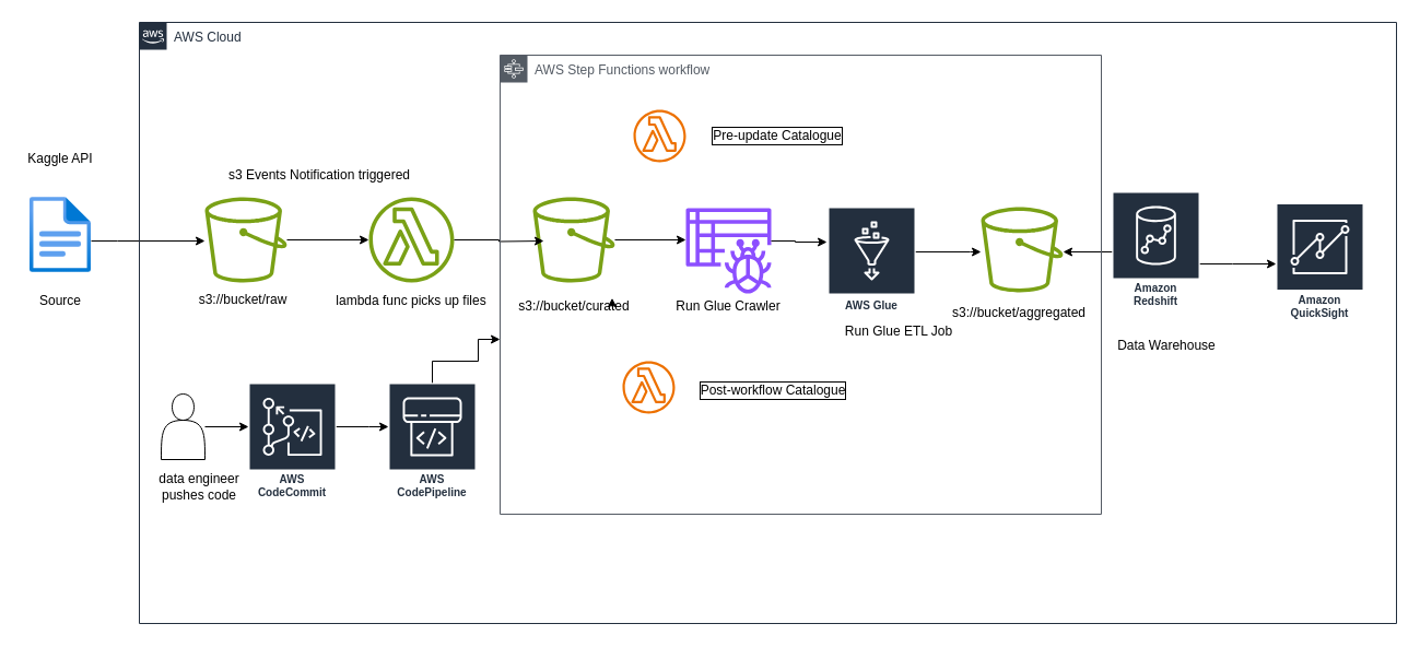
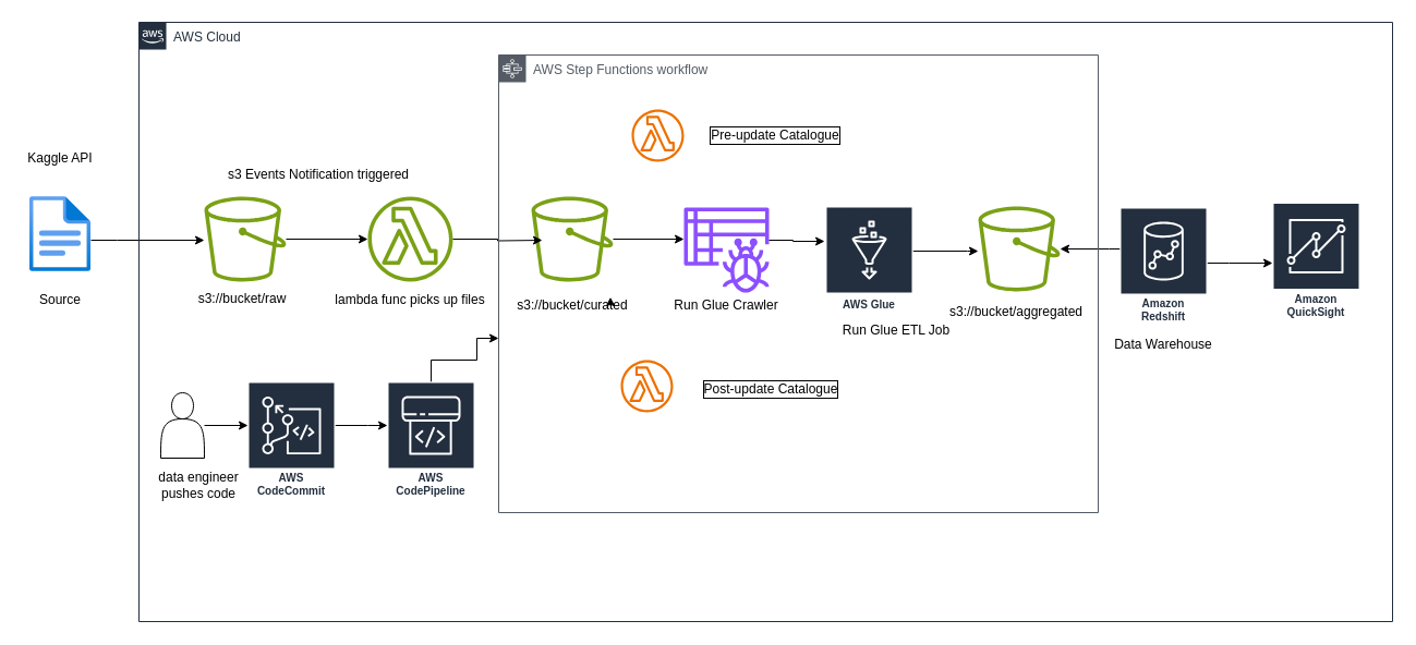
  <mxCell id="0" />
  <mxCell id="1" parent="0" />
  <mxCell id="2" value="" style="edgeStyle=orthogonalEdgeStyle;rounded=0;orthogonalLoop=1;jettySize=auto;html=1;" edge="1" parent="1" source="3" target="7"><mxGeometry relative="1" as="geometry"><Array as="points"><mxPoint x="107" y="220" /><mxPoint x="107" y="220" /></Array></mxGeometry></mxCell>
  <mxCell id="3" value="" style="image;aspect=fixed;html=1;points=[];align=center;fontSize=12;image=img/lib/azure2/general/File.svg;" vertex="1" parent="1"><mxGeometry x="27" y="180" width="56.0" height="69" as="geometry" /></mxCell>
  <mxCell id="4" value="AWS Cloud" style="points=[[0,0],[0.25,0],[0.5,0],[0.75,0],[1,0],[1,0.25],[1,0.5],[1,0.75],[1,1],[0.75,1],[0.5,1],[0.25,1],[0,1],[0,0.75],[0,0.5],[0,0.25]];outlineConnect=0;gradientColor=none;html=1;whiteSpace=wrap;fontSize=12;fontStyle=0;container=1;pointerEvents=0;collapsible=0;recursiveResize=0;shape=mxgraph.aws4.group;grIcon=mxgraph.aws4.group_aws_cloud_alt;strokeColor=#232F3E;fillColor=none;verticalAlign=top;align=left;spacingLeft=30;fontColor=#232F3E;dashed=0;" vertex="1" parent="1"><mxGeometry x="127" y="20" width="1150" height="550" as="geometry" /></mxCell>
  <mxCell id="5" value="" style="sketch=0;outlineConnect=0;fontColor=#232F3E;gradientColor=none;fillColor=#7AA116;strokeColor=none;dashed=0;verticalLabelPosition=bottom;verticalAlign=top;align=center;html=1;fontSize=12;fontStyle=0;aspect=fixed;pointerEvents=1;shape=mxgraph.aws4.lambda_function;" vertex="1" parent="4"><mxGeometry x="210" y="160" width="78" height="78" as="geometry" /></mxCell>
  <mxCell id="6" style="edgeStyle=orthogonalEdgeStyle;rounded=0;orthogonalLoop=1;jettySize=auto;html=1;" edge="1" parent="4" source="7" target="5"><mxGeometry relative="1" as="geometry" /></mxCell>
  <mxCell id="7" value="" style="sketch=0;outlineConnect=0;fontColor=#232F3E;gradientColor=none;fillColor=#7AA116;strokeColor=none;dashed=0;verticalLabelPosition=bottom;verticalAlign=top;align=center;html=1;fontSize=12;fontStyle=0;aspect=fixed;pointerEvents=1;shape=mxgraph.aws4.bucket;" vertex="1" parent="4"><mxGeometry x="60" y="160" width="75" height="78" as="geometry" /></mxCell>
  <mxCell id="8" value="s3://bucket/raw" style="text;strokeColor=none;align=center;fillColor=none;html=1;verticalAlign=middle;whiteSpace=wrap;rounded=0;" vertex="1" parent="4"><mxGeometry x="60" y="238" width="70" height="31" as="geometry" /></mxCell>
  <mxCell id="9" style="edgeStyle=orthogonalEdgeStyle;rounded=0;orthogonalLoop=1;jettySize=auto;html=1;" edge="1" parent="4" source="10" target="17"><mxGeometry relative="1" as="geometry"><Array as="points"><mxPoint x="210" y="370" /><mxPoint x="210" y="370" /></Array></mxGeometry></mxCell>
  <mxCell id="10" value="AWS CodeCommit" style="sketch=0;outlineConnect=0;fontColor=#232F3E;gradientColor=none;strokeColor=#ffffff;fillColor=#232F3E;dashed=0;verticalLabelPosition=middle;verticalAlign=bottom;align=center;html=1;whiteSpace=wrap;fontSize=10;fontStyle=1;spacing=3;shape=mxgraph.aws4.productIcon;prIcon=mxgraph.aws4.codecommit;" vertex="1" parent="4"><mxGeometry x="100" y="330" width="80" height="110" as="geometry" /></mxCell>
  <mxCell id="11" style="edgeStyle=orthogonalEdgeStyle;rounded=0;orthogonalLoop=1;jettySize=auto;html=1;" edge="1" parent="4" source="12" target="10"><mxGeometry relative="1" as="geometry"><Array as="points"><mxPoint x="110" y="370" /><mxPoint x="110" y="370" /></Array></mxGeometry></mxCell>
  <mxCell id="12" value="" style="shape=actor;whiteSpace=wrap;html=1;" vertex="1" parent="4"><mxGeometry x="20" y="340" width="40" height="60" as="geometry" /></mxCell>
  <mxCell id="13" value="data engineer pushes code" style="text;strokeColor=none;align=center;fillColor=none;html=1;verticalAlign=middle;whiteSpace=wrap;rounded=0;" vertex="1" parent="4"><mxGeometry x="5" y="409" width="100" height="31" as="geometry" /></mxCell>
  <mxCell id="14" value="s3 Events Notification triggered" style="text;strokeColor=none;align=center;fillColor=none;html=1;verticalAlign=middle;whiteSpace=wrap;rounded=0;" vertex="1" parent="4"><mxGeometry x="80" y="119" width="170" height="41" as="geometry" /></mxCell>
  <mxCell id="15" value="lambda func picks up files" style="text;strokeColor=none;align=center;fillColor=none;html=1;verticalAlign=middle;whiteSpace=wrap;rounded=0;" vertex="1" parent="4"><mxGeometry x="171" y="239" width="156" height="31" as="geometry" /></mxCell>
  <mxCell id="16" style="edgeStyle=orthogonalEdgeStyle;rounded=0;orthogonalLoop=1;jettySize=auto;html=1;" edge="1" parent="4" source="17" target="36"><mxGeometry relative="1" as="geometry"><Array as="points"><mxPoint x="268" y="310" /><mxPoint x="310" y="310" /><mxPoint x="310" y="290" /></Array></mxGeometry></mxCell>
  <mxCell id="17" value="AWS CodePipeline" style="sketch=0;outlineConnect=0;fontColor=#232F3E;gradientColor=none;strokeColor=#ffffff;fillColor=#232F3E;dashed=0;verticalLabelPosition=middle;verticalAlign=bottom;align=center;html=1;whiteSpace=wrap;fontSize=10;fontStyle=1;spacing=3;shape=mxgraph.aws4.productIcon;prIcon=mxgraph.aws4.codepipeline;" vertex="1" parent="4"><mxGeometry x="228" y="330" width="80" height="110" as="geometry" /></mxCell>
  <mxCell id="18" style="edgeStyle=orthogonalEdgeStyle;rounded=0;orthogonalLoop=1;jettySize=auto;html=1;" edge="1" parent="4" source="19" target="22"><mxGeometry relative="1" as="geometry"><Array as="points"><mxPoint x="510" y="200" /><mxPoint x="510" y="200" /></Array></mxGeometry></mxCell>
  <mxCell id="19" value="" style="sketch=0;outlineConnect=0;fontColor=#232F3E;gradientColor=none;fillColor=#7AA116;strokeColor=none;dashed=0;verticalLabelPosition=bottom;verticalAlign=top;align=center;html=1;fontSize=12;fontStyle=0;aspect=fixed;pointerEvents=1;shape=mxgraph.aws4.bucket;" vertex="1" parent="4"><mxGeometry x="360" y="160" width="75" height="78" as="geometry" /></mxCell>
  <mxCell id="20" value="s3://bucket/curated" style="text;strokeColor=none;align=center;fillColor=none;html=1;verticalAlign=middle;whiteSpace=wrap;rounded=0;" vertex="1" parent="4"><mxGeometry x="362.5" y="244.5" width="70" height="31" as="geometry" /></mxCell>
  <mxCell id="21" style="edgeStyle=orthogonalEdgeStyle;rounded=0;orthogonalLoop=1;jettySize=auto;html=1;" edge="1" parent="4" source="5"><mxGeometry relative="1" as="geometry"><mxPoint x="370" y="200" as="targetPoint" /></mxGeometry></mxCell>
  <mxCell id="22" value="" style="sketch=0;outlineConnect=0;fontColor=#232F3E;gradientColor=none;fillColor=#8C4FFF;strokeColor=none;dashed=0;verticalLabelPosition=bottom;verticalAlign=top;align=center;html=1;fontSize=12;fontStyle=0;aspect=fixed;pointerEvents=1;shape=mxgraph.aws4.glue_crawlers;" vertex="1" parent="4"><mxGeometry x="500" y="170" width="78" height="78" as="geometry" /></mxCell>
  <mxCell id="23" value="Run Glue Crawler" style="text;strokeColor=none;align=center;fillColor=none;html=1;verticalAlign=middle;whiteSpace=wrap;rounded=0;" vertex="1" parent="4"><mxGeometry x="489" y="250" width="100" height="20" as="geometry" /></mxCell>
  <mxCell id="24" style="edgeStyle=orthogonalEdgeStyle;rounded=0;orthogonalLoop=1;jettySize=auto;html=1;" edge="1" parent="4" source="25" target="29"><mxGeometry relative="1" as="geometry"><Array as="points"><mxPoint x="760" y="210" /><mxPoint x="760" y="210" /></Array></mxGeometry></mxCell>
  <mxCell id="25" value="AWS Glue" style="sketch=0;outlineConnect=0;fontColor=#232F3E;gradientColor=none;strokeColor=#ffffff;fillColor=#232F3E;dashed=0;verticalLabelPosition=middle;verticalAlign=bottom;align=center;html=1;whiteSpace=wrap;fontSize=10;fontStyle=1;spacing=3;shape=mxgraph.aws4.productIcon;prIcon=mxgraph.aws4.glue;" vertex="1" parent="4"><mxGeometry x="630" y="169" width="80" height="100" as="geometry" /></mxCell>
  <mxCell id="26" style="edgeStyle=orthogonalEdgeStyle;rounded=0;orthogonalLoop=1;jettySize=auto;html=1;entryX=-0.012;entryY=0.42;entryDx=0;entryDy=0;entryPerimeter=0;" edge="1" parent="4" source="22"><mxGeometry relative="1" as="geometry"><mxPoint x="629.04" y="201" as="targetPoint" /><Array as="points"><mxPoint x="600" y="200" /></Array></mxGeometry></mxCell>
  <mxCell id="27" value="Run Glue ETL Job&lt;div&gt;&lt;br&gt;&lt;/div&gt;" style="text;strokeColor=none;align=center;fillColor=none;html=1;verticalAlign=middle;whiteSpace=wrap;rounded=0;" vertex="1" parent="4"><mxGeometry x="640" y="275" width="110" height="30" as="geometry" /></mxCell>
  <mxCell id="28" style="edgeStyle=orthogonalEdgeStyle;rounded=0;orthogonalLoop=1;jettySize=auto;html=1;exitX=1;exitY=0.5;exitDx=0;exitDy=0;entryX=1;entryY=0.25;entryDx=0;entryDy=0;" edge="1" parent="4" source="20" target="20"><mxGeometry relative="1" as="geometry" /></mxCell>
  <mxCell id="29" value="" style="sketch=0;outlineConnect=0;fontColor=#232F3E;gradientColor=none;fillColor=#7AA116;strokeColor=none;dashed=0;verticalLabelPosition=bottom;verticalAlign=top;align=center;html=1;fontSize=12;fontStyle=0;aspect=fixed;pointerEvents=1;shape=mxgraph.aws4.bucket;" vertex="1" parent="4"><mxGeometry x="770" y="169" width="75" height="78" as="geometry" /></mxCell>
  <mxCell id="30" style="edgeStyle=orthogonalEdgeStyle;rounded=0;orthogonalLoop=1;jettySize=auto;html=1;" edge="1" parent="4" source="32" target="29"><mxGeometry relative="1" as="geometry"><Array as="points"><mxPoint x="890" y="208" /><mxPoint x="890" y="208" /></Array></mxGeometry></mxCell>
  <mxCell id="31" style="edgeStyle=orthogonalEdgeStyle;rounded=0;orthogonalLoop=1;jettySize=auto;html=1;" edge="1" parent="4" source="32" target="34"><mxGeometry relative="1" as="geometry"><Array as="points"><mxPoint x="1000" y="221" /><mxPoint x="1000" y="221" /></Array></mxGeometry></mxCell>
- <mxCell id="32" value="Amazon Redshift" style="sketch=0;outlineConnect=0;fontColor=#232F3E;gradientColor=none;strokeColor=#ffffff;fillColor=#232F3E;dashed=0;verticalLabelPosition=middle;verticalAlign=bottom;align=center;html=1;whiteSpace=wrap;fontSize=10;fontStyle=1;spacing=3;shape=mxgraph.aws4.productIcon;prIcon=mxgraph.aws4.redshift;" vertex="1" parent="4"><mxGeometry x="890" y="155" width="80" height="110" as="geometry" /></mxCell>
+ <mxCell id="32" value="Amazon Redshift" style="sketch=0;outlineConnect=0;fontColor=#232F3E;gradientColor=none;strokeColor=#ffffff;fillColor=#232F3E;dashed=0;verticalLabelPosition=middle;verticalAlign=bottom;align=center;html=1;whiteSpace=wrap;fontSize=10;fontStyle=1;spacing=3;shape=mxgraph.aws4.productIcon;prIcon=mxgraph.aws4.redshift;" vertex="1" parent="4"><mxGeometry x="900" y="170" width="80" height="110" as="geometry" /></mxCell>
  <mxCell id="33" value="s3://bucket/aggregated" style="text;strokeColor=none;align=center;fillColor=none;html=1;verticalAlign=middle;whiteSpace=wrap;rounded=0;" vertex="1" parent="4"><mxGeometry x="770" y="250" width="70" height="31" as="geometry" /></mxCell>
  <mxCell id="34" value="Amazon QuickSight" style="sketch=0;outlineConnect=0;fontColor=#232F3E;gradientColor=none;strokeColor=#ffffff;fillColor=#232F3E;dashed=0;verticalLabelPosition=middle;verticalAlign=bottom;align=center;html=1;whiteSpace=wrap;fontSize=10;fontStyle=1;spacing=3;shape=mxgraph.aws4.productIcon;prIcon=mxgraph.aws4.quicksight;" vertex="1" parent="4"><mxGeometry x="1040" y="165.5" width="80" height="110" as="geometry" /></mxCell>
  <mxCell id="35" value="Data Warehouse" style="text;strokeColor=none;align=center;fillColor=none;html=1;verticalAlign=middle;whiteSpace=wrap;rounded=0;" vertex="1" parent="4"><mxGeometry x="885" y="281" width="110" height="30" as="geometry" /></mxCell>
  <mxCell id="36" value="AWS Step Functions workflow" style="sketch=0;outlineConnect=0;gradientColor=none;html=1;whiteSpace=wrap;fontSize=12;fontStyle=0;shape=mxgraph.aws4.group;grIcon=mxgraph.aws4.group_aws_step_functions_workflow;strokeColor=#545B64;fillColor=none;verticalAlign=top;align=left;spacingLeft=30;fontColor=#545B64;dashed=0;" vertex="1" parent="4"><mxGeometry x="330" y="30" width="550" height="420" as="geometry" /></mxCell>
  <mxCell id="37" value="Pre-update Catalogue" style="text;html=1;align=center;verticalAlign=middle;whiteSpace=wrap;rounded=0;labelBorderColor=default;" vertex="1" parent="4"><mxGeometry x="489" y="83.5" width="190" height="41" as="geometry" /></mxCell>
- <mxCell id="38" value="Post-workflow Catalogue" style="text;html=1;align=center;verticalAlign=middle;whiteSpace=wrap;rounded=0;labelBorderColor=default;" vertex="1" parent="4"><mxGeometry x="490" y="311" width="180" height="51" as="geometry" /></mxCell>
+ <mxCell id="38" value="Post-update Catalogue" style="text;html=1;align=center;verticalAlign=middle;whiteSpace=wrap;rounded=0;labelBorderColor=default;" vertex="1" parent="4"><mxGeometry x="490" y="311" width="180" height="51" as="geometry" /></mxCell>
  <mxCell id="39" value="" style="sketch=0;outlineConnect=0;fontColor=#232F3E;gradientColor=none;fillColor=#ED7100;strokeColor=none;dashed=0;verticalLabelPosition=bottom;verticalAlign=top;align=center;html=1;fontSize=12;fontStyle=0;aspect=fixed;pointerEvents=1;shape=mxgraph.aws4.lambda_function;" vertex="1" parent="4"><mxGeometry x="452" y="80" width="48" height="48" as="geometry" /></mxCell>
  <mxCell id="40" value="" style="sketch=0;outlineConnect=0;fontColor=#232F3E;gradientColor=none;fillColor=#ED7100;strokeColor=none;dashed=0;verticalLabelPosition=bottom;verticalAlign=top;align=center;html=1;fontSize=12;fontStyle=0;aspect=fixed;pointerEvents=1;shape=mxgraph.aws4.lambda_function;" vertex="1" parent="4"><mxGeometry x="442" y="310" width="48" height="48" as="geometry" /></mxCell>
  <mxCell id="41" value="Kaggle API" style="text;strokeColor=none;align=center;fillColor=none;html=1;verticalAlign=middle;whiteSpace=wrap;rounded=0;" vertex="1" parent="1"><mxGeometry x="20" y="130" width="70" height="30" as="geometry" /></mxCell>
  <mxCell id="42" value="Source" style="text;strokeColor=none;align=center;fillColor=none;html=1;verticalAlign=middle;whiteSpace=wrap;rounded=0;" vertex="1" parent="1"><mxGeometry x="20" y="260" width="70" height="30" as="geometry" /></mxCell>
